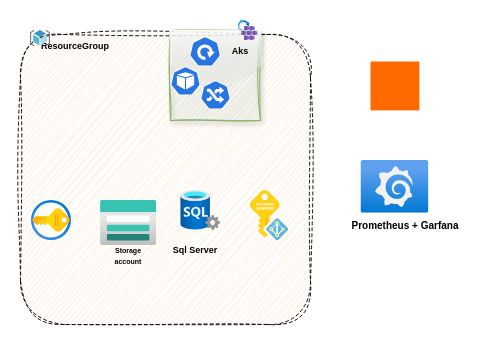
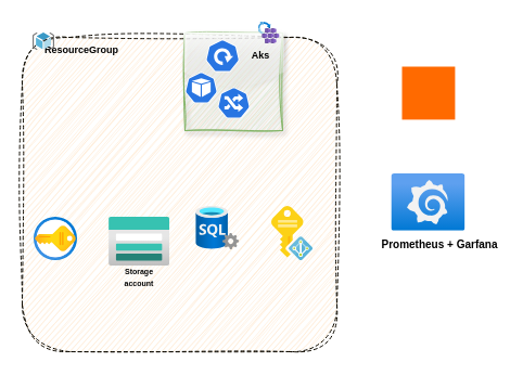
  <mxCell id="0" />
  <mxCell id="1" parent="0" />
  <mxCell id="2" value="" style="whiteSpace=wrap;html=1;aspect=fixed;dashed=1;fillColor=#ffe6cc;strokeColor=#0E0A00;shadow=0;strokeWidth=1;perimeterSpacing=1;rounded=1;sketch=1;curveFitting=1;jiggle=2;" vertex="1" parent="1"><mxGeometry x="20" y="34" width="290" height="290" as="geometry" /></mxCell>
  <mxCell id="3" value="&lt;sub&gt;&lt;font style=&quot;font-size: 9px;&quot;&gt;&lt;b&gt;ResourceGroup&lt;/b&gt;&lt;/font&gt;&lt;/sub&gt;" style="text;html=1;align=center;verticalAlign=middle;whiteSpace=wrap;rounded=0;" vertex="1" parent="1"><mxGeometry x="30" y="36" width="90" height="14" as="geometry" /></mxCell>
  <mxCell id="4" value="" style="image;sketch=0;aspect=fixed;html=1;points=[];align=center;fontSize=12;image=img/lib/mscae/ResourceGroup.svg;" vertex="1" parent="1"><mxGeometry x="30" y="30" width="20" height="16" as="geometry" /></mxCell>
  <mxCell id="5" value="" style="whiteSpace=wrap;html=1;aspect=fixed;fillColor=#d5e8d4;strokeColor=#82b366;shadow=1;glass=1;sketch=1;curveFitting=1;jiggle=2;" vertex="1" parent="1"><mxGeometry x="170" y="30" width="90" height="90" as="geometry" /></mxCell>
  <mxCell id="6" value="" style="image;aspect=fixed;html=1;points=[];align=center;fontSize=12;image=img/lib/azure2/other/AKS_Automatic.svg;" vertex="1" parent="1"><mxGeometry x="237.5" y="20" width="20" height="20" as="geometry" /></mxCell>
  <mxCell id="7" value="&lt;b&gt;Aks&lt;/b&gt;" style="text;html=1;align=center;verticalAlign=middle;whiteSpace=wrap;rounded=0;fontSize=9;" vertex="1" parent="1"><mxGeometry x="220.25" y="41" width="40" height="20" as="geometry" /></mxCell>
  <mxCell id="8" value="" style="aspect=fixed;sketch=0;html=1;dashed=0;whitespace=wrap;verticalLabelPosition=bottom;verticalAlign=top;fillColor=#2875E2;strokeColor=#ffffff;points=[[0.005,0.63,0],[0.1,0.2,0],[0.9,0.2,0],[0.5,0,0],[0.995,0.63,0],[0.72,0.99,0],[0.5,1,0],[0.28,0.99,0]];shape=mxgraph.kubernetes.icon2;prIcon=deploy" vertex="1" parent="1"><mxGeometry x="189" y="36" width="31.25" height="30" as="geometry" /></mxCell>
  <mxCell id="9" value="" style="aspect=fixed;sketch=0;html=1;dashed=0;whitespace=wrap;verticalLabelPosition=bottom;verticalAlign=top;fillColor=#2875E2;strokeColor=#ffffff;points=[[0.005,0.63,0],[0.1,0.2,0],[0.9,0.2,0],[0.5,0,0],[0.995,0.63,0],[0.72,0.99,0],[0.5,1,0],[0.28,0.99,0]];shape=mxgraph.kubernetes.icon2;prIcon=ing" vertex="1" parent="1"><mxGeometry x="200" y="80" width="30" height="28.8" as="geometry" /></mxCell>
  <mxCell id="10" value="" style="aspect=fixed;sketch=0;html=1;dashed=0;whitespace=wrap;verticalLabelPosition=bottom;verticalAlign=top;fillColor=#2875E2;strokeColor=#ffffff;points=[[0.005,0.63,0],[0.1,0.2,0],[0.9,0.2,0],[0.5,0,0],[0.995,0.63,0],[0.72,0.99,0],[0.5,1,0],[0.28,0.99,0]];shape=mxgraph.kubernetes.icon2;prIcon=pod" vertex="1" parent="1"><mxGeometry x="170" y="66" width="30" height="28.8" as="geometry" /></mxCell>
  <mxCell id="11" value="" style="image;aspect=fixed;html=1;points=[];align=center;fontSize=12;image=img/lib/azure2/security/Key_Vaults.svg;direction=south;" vertex="1" parent="1"><mxGeometry x="30" y="200" width="40" height="40" as="geometry" /></mxCell>
  <mxCell id="12" value="" style="image;aspect=fixed;html=1;points=[];align=center;fontSize=12;image=img/lib/azure2/storage/Storage_Accounts.svg;" vertex="1" parent="1"><mxGeometry x="100" y="200" width="56.25" height="45" as="geometry" /></mxCell>
  <mxCell id="13" value="" style="image;aspect=fixed;html=1;points=[];align=center;fontSize=12;image=img/lib/azure2/databases/SQL_Server.svg;" vertex="1" parent="1"><mxGeometry x="180.25" y="190" width="40" height="40" as="geometry" /></mxCell>
  <mxCell id="14" value="&lt;b&gt;&lt;font style=&quot;font-size: 7px;&quot;&gt;Storage account&lt;/font&gt;&lt;/b&gt;" style="text;html=1;align=center;verticalAlign=middle;whiteSpace=wrap;rounded=0;fontSize=9;" vertex="1" parent="1"><mxGeometry x="108.13" y="245" width="40" height="20" as="geometry" /></mxCell>
- <mxCell id="15" value="&lt;b&gt;Sql Server&lt;/b&gt;" style="text;html=1;align=center;verticalAlign=middle;whiteSpace=wrap;rounded=1;fontSize=9;shadow=1;" vertex="1" parent="1"><mxGeometry x="170" y="240" width="50" height="20" as="geometry" /></mxCell>
  <mxCell id="16" value="" style="image;sketch=0;aspect=fixed;html=1;points=[];align=center;fontSize=12;image=img/lib/mscae/Managed_Identities.svg;" vertex="1" parent="1"><mxGeometry x="250" y="190" width="38" height="50" as="geometry" /></mxCell>
  <mxCell id="17" value="" style="points=[];aspect=fixed;html=1;align=center;shadow=0;dashed=0;fillColor=#FF6A00;strokeColor=none;shape=mxgraph.alibaba_cloud.prometheus;" vertex="1" parent="1"><mxGeometry x="370" y="61" width="48.9" height="48.9" as="geometry" /></mxCell>
  <mxCell id="18" value="" style="image;aspect=fixed;html=1;points=[];align=center;fontSize=12;image=img/lib/azure2/other/Grafana.svg;" vertex="1" parent="1"><mxGeometry x="360.45" y="160" width="68" height="52.8" as="geometry" /></mxCell>
  <mxCell id="19" value="&lt;b&gt;&lt;font style=&quot;font-size: 10px;&quot;&gt;Prometheus + Garfana&lt;/font&gt;&lt;/b&gt;" style="text;html=1;align=center;verticalAlign=middle;whiteSpace=wrap;rounded=0;fontSize=9;" vertex="1" parent="1"><mxGeometry x="350" y="220" width="109.55" height="10" as="geometry" /></mxCell>
